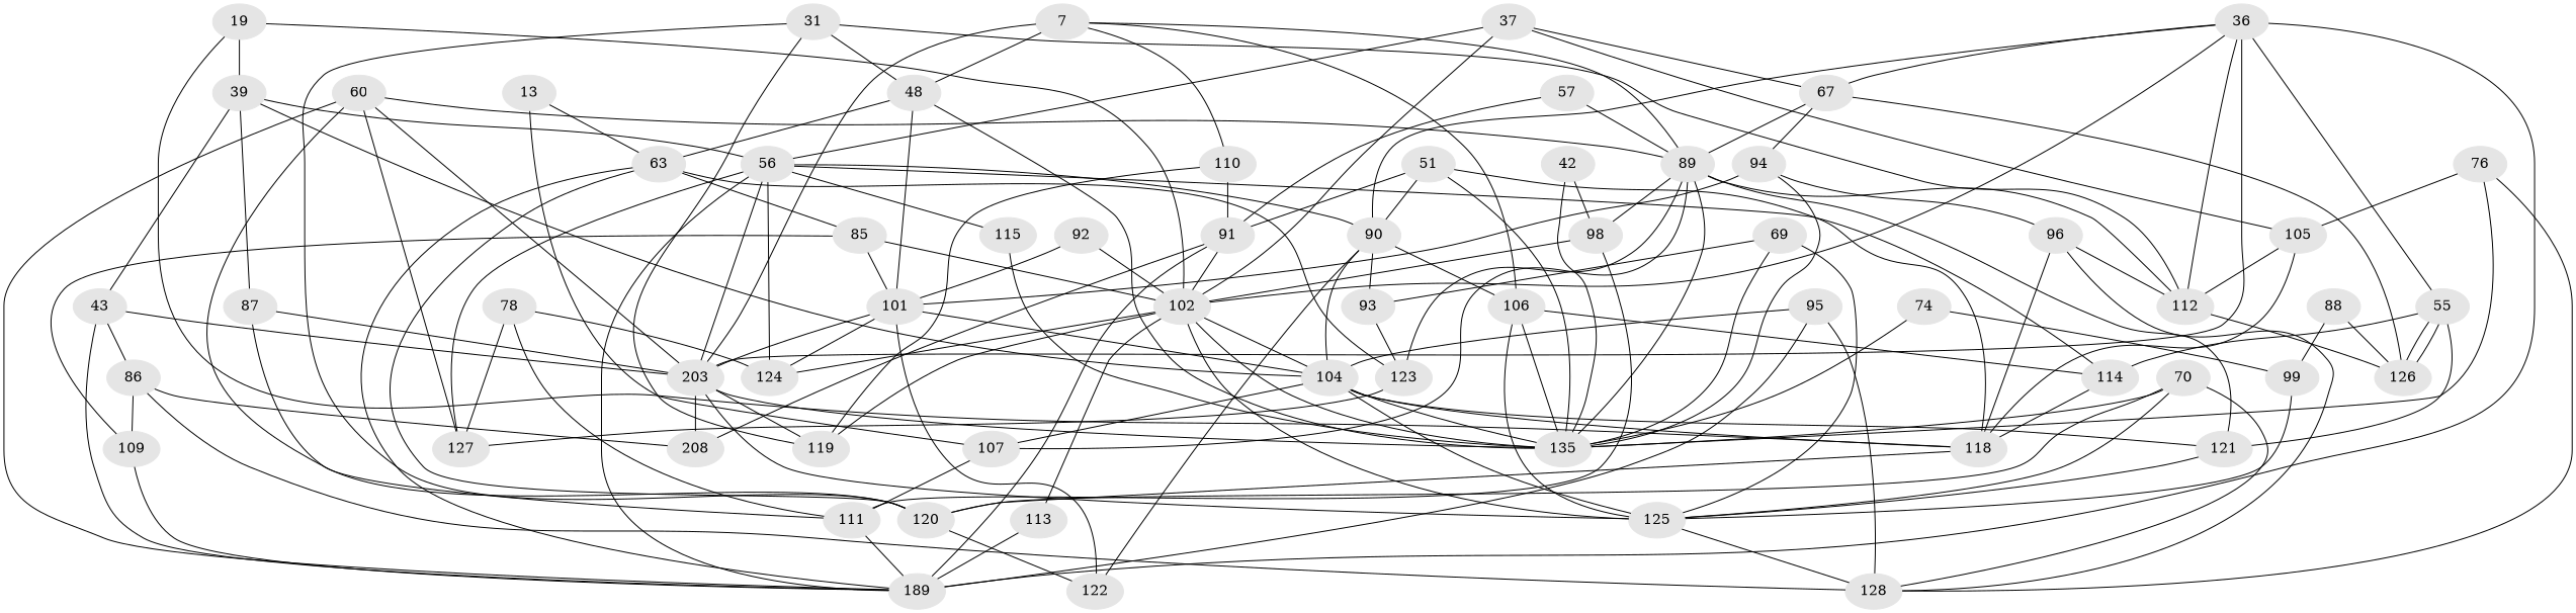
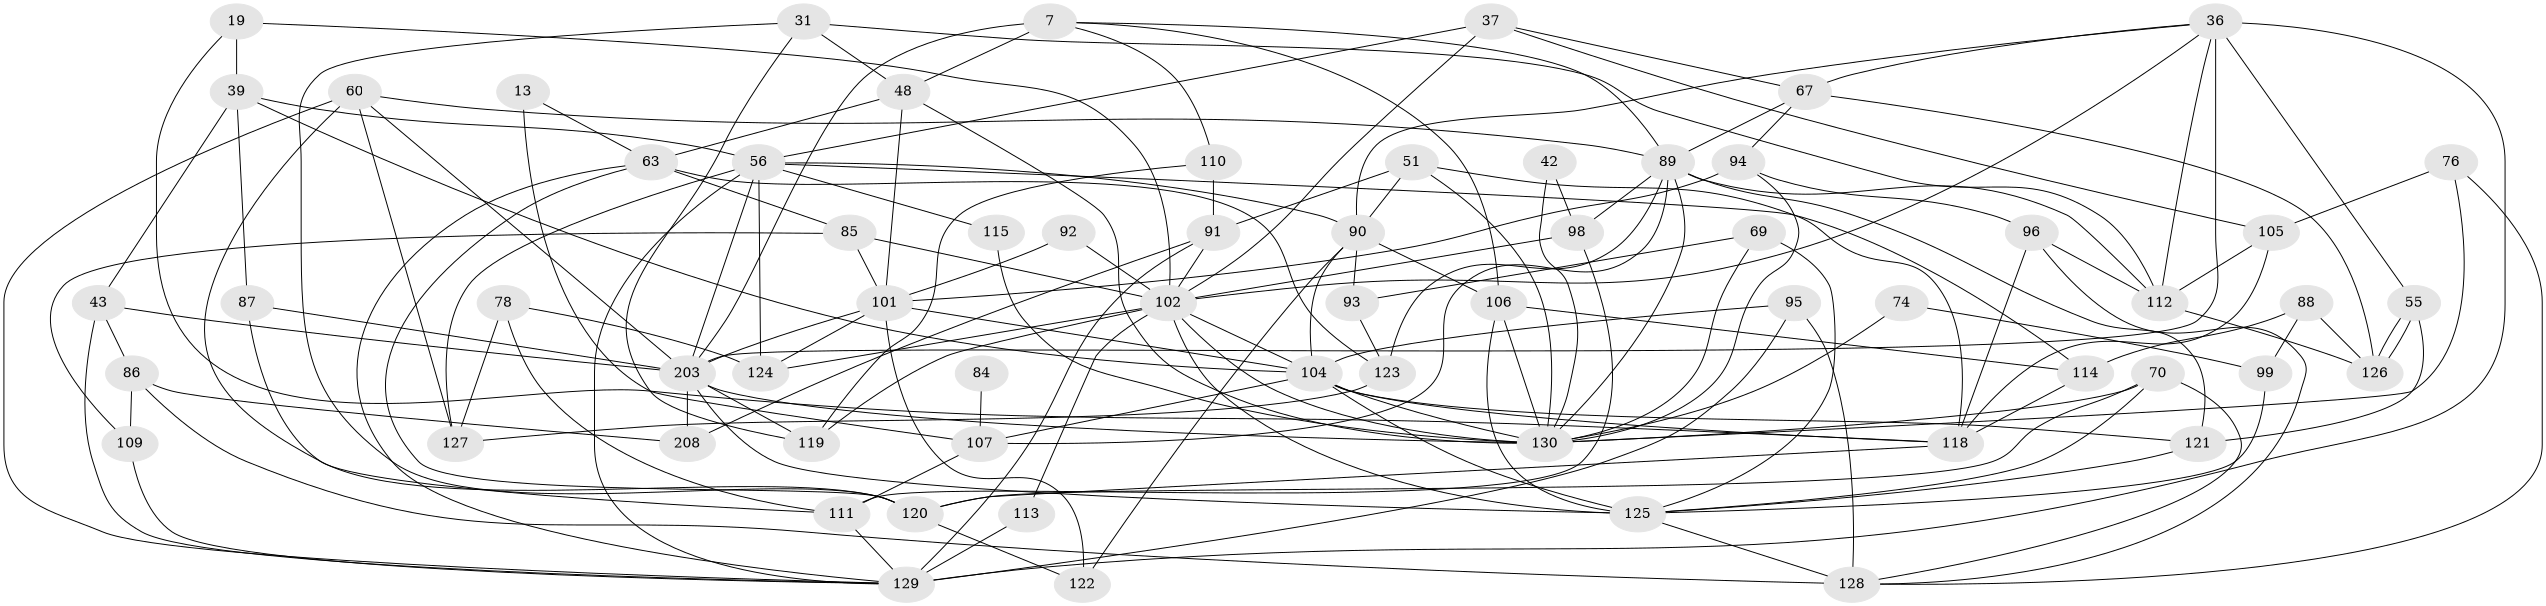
  graph {
    node [color=gray90 style=filled]
    48 [super="+17"]
    n2 [label=63 super="+21+63"]
-   130 [super="+100+45+81" label=135]
+   130 [super="+100+45+81"]
    101 [super="+66+80"]
    7
    89 [super="+72"]
    n7 [label=203 super="+25+26+82+97"]
    106 [super="+65"]
    110
    107 [super="+59"]
    112 [super="+11+77"]
    98
    121
    123
    119
    125 [super="+14+116"]
    n17 [label=208]
    114
    91 [super="+3"]
    120 [super="+117"]
-   129 [super="+58+71" label=189]
+   129 [super="+58+71"]
    85
    13
    102 [super="+5+4+73"]
    111 [super="+62"]
    19
    39
    118 [super="+40"]
    56 [super="+10+49"]
    43
    87
    104 [super="+20+18+61+50"]
    124 [super="+12"]
    113
    31 [super="+24"]
    126
    122
    36 [super="+16"]
    55
    67 [super="+15"]
    90 [super="+32+9"]
    94 [super="+44"]
    93
    115
    127
    37
    105
    88
    99 [super="+79"]
    86
    42
    128 [super="+68+75"]
    109
    51 [super="+46"]
-   57
    60 [super="+53"]
    96 [super="+8"]
    69
    70
    74
    76 [super="+2"]
    78
+   84
    92
    95
    48 -- n2
    48 -- 130
    48 -- 101 [weight=2]
    n2 -- 123
    n2 -- 120 [weight=2]
    n2 -- 129
    n2 -- 85
    101 -- n7 [weight=2]
    101 -- 104 [weight=2]
    101 -- 124
    101 -- 122
    7 -- 48 [weight=2]
    7 -- 89
    7 -- n7
    7 -- 106
    7 -- 110
    89 -- 130 [weight=2]
    89 -- 107
    89 -- 112
    89 -- 98
    89 -- 121
    89 -- 123
    n7 -- 130 [weight=3]
    n7 -- 119
    n7 -- 125
    n7 -- n17
    106 -- 130
    106 -- 125
    106 -- 114
    110 -- 119
    110 -- 91 [weight=2]
    107 -- 111
    112 -- 126
    98 -- 102
    98 -- 111
    121 -- 125
    123 -- 127
    125 -- 128
    114 -- 118
    91 -- n17
    91 -- 129
    91 -- 102 [weight=2]
    120 -- 122
    85 -- 101
    85 -- 102
    85 -- 109
    13 -- n2
    13 -- 107 [weight=2]
    102 -- 130 [weight=3]
    102 -- 119
    102 -- 125 [weight=2]
    102 -- 104
    102 -- 124
    102 -- 113
    111 -- 129
    19 -- 102
    19 -- 39
    19 -- 118
    39 -- 56
    39 -- 43
    39 -- 87
    39 -- 104
    118 -- 120 [weight=2]
    56 -- n7
    56 -- 114
    56 -- 129
    56 -- 124 [weight=2]
    56 -- 90 [weight=2]
    56 -- 115
    56 -- 127
    43 -- n7
    43 -- 129
    43 -- 86
    87 -- n7
    87 -- 111
    104 -- 130 [weight=3]
    104 -- 107 [weight=2]
    104 -- 121
    104 -- 125
    104 -- 118
    113 -- 129
    31 -- 48
    31 -- 112
    31 -- 119
    31 -- 120
    36 -- n7 [weight=2]
    36 -- 112 [weight=2]
    36 -- 129 [weight=3]
    36 -- 102
    36 -- 55
    36 -- 67
    36 -- 90
    55 -- 121
-   55 -- 114
+   88 -- 114
    55 -- 126
    55 -- 126
    67 -- 89
    67 -- 126
    67 -- 94
    90 -- 106
    90 -- 104
    90 -- 122
    90 -- 93
    94 -- 130 [weight=2]
    94 -- 101
    94 -- 96
    93 -- 123
    115 -- 130
    37 -- 102
    37 -- 56
    37 -- 67
    37 -- 105
    105 -- 112
    105 -- 118
    88 -- 126
    88 -- 99 [weight=2]
    99 -- 125
    86 -- n17
    86 -- 128 [weight=2]
    86 -- 109
    42 -- 130
    42 -- 98
    109 -- 129
    51 -- 130 [weight=2]
    51 -- 91
    51 -- 118 [weight=2]
    51 -- 90 [weight=2]
-   57 -- 89
-   57 -- 91
    60 -- 89
    60 -- n7
    60 -- 120
    60 -- 129
    60 -- 127
    96 -- 112
    96 -- 118 [weight=2]
    96 -- 128
    69 -- 130
    69 -- 125
    69 -- 93
    70 -- 130
    70 -- 125
    70 -- 120
    70 -- 128
    74 -- 130
    74 -- 99
    76 -- 130 [weight=2]
    76 -- 105
    76 -- 128
    78 -- 111
    78 -- 124
    78 -- 127
+   84 -- 107
    92 -- 101
    92 -- 102
    95 -- 129
    95 -- 104
    95 -- 128
  }
